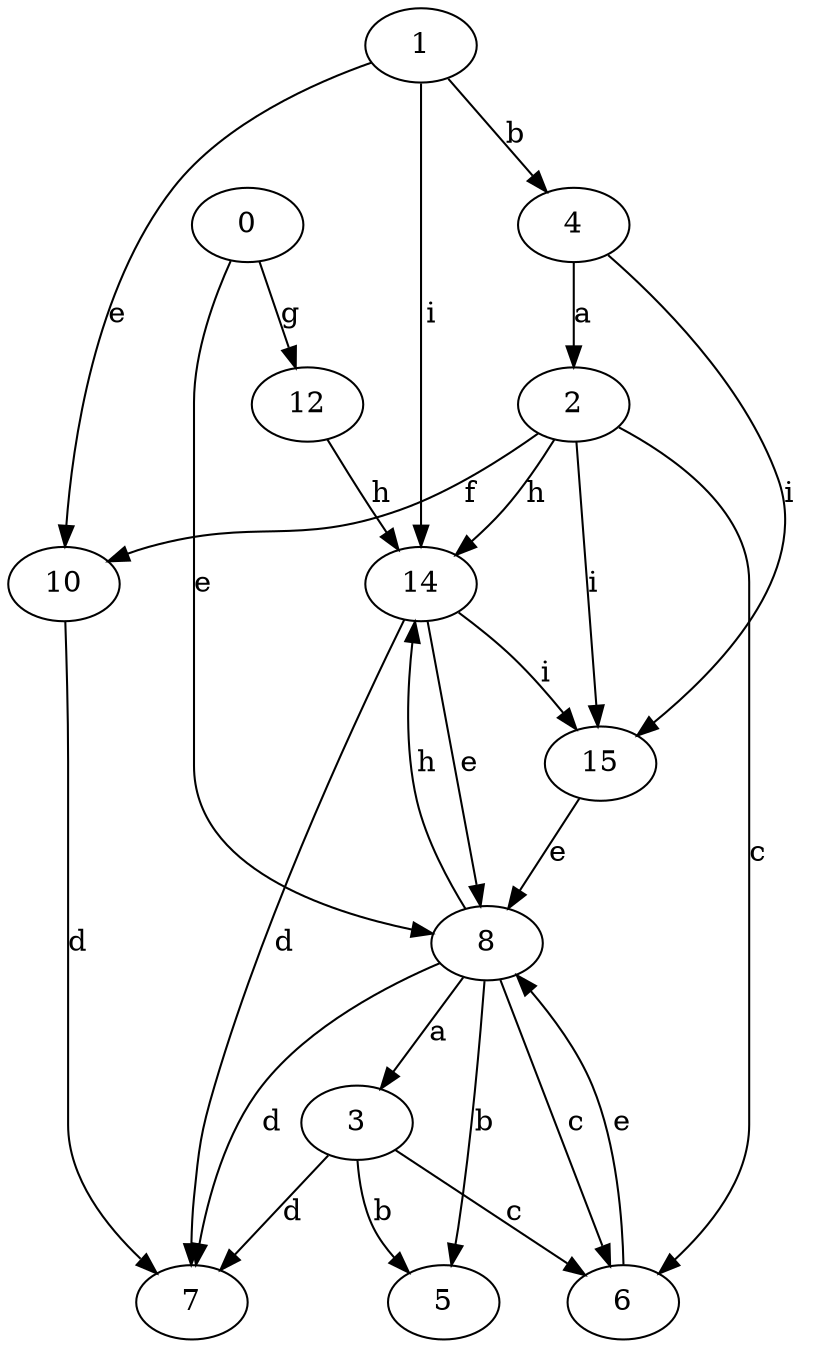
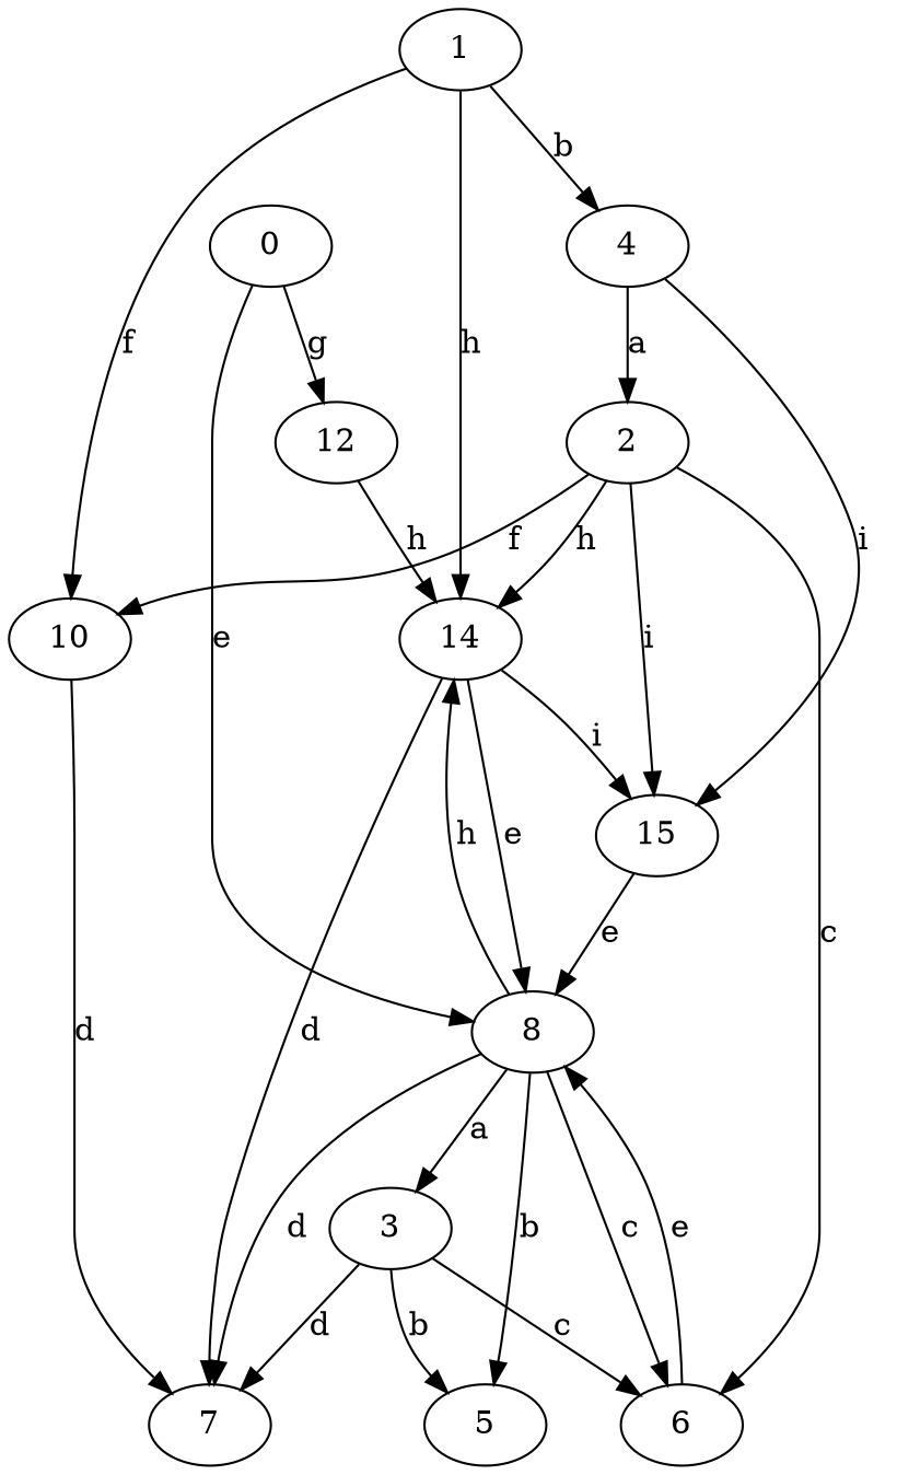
  strict digraph {
    1
    4
    10
    14
    2
    15
    7
    8
    6
    3
    5
    0
    12
    1 -> 4 [label=b]
-   1 -> 10 [label=e]
-   1 -> 14 [label=i]
+   1 -> 10 [label=f]
+   1 -> 14 [label=h]
    4 -> 2 [label=a]
    4 -> 15 [label=i]
    10 -> 7 [label=d]
    14 -> 15 [label=i]
    14 -> 7 [label=d]
    14 -> 8 [label=e]
    2 -> 10 [label=f]
    2 -> 14 [label=h]
    2 -> 15 [label=i]
    2 -> 6 [label=c]
    15 -> 8 [label=e]
    8 -> 14 [label=h]
    8 -> 7 [label=d]
    8 -> 6 [label=c]
    8 -> 3 [label=a]
    8 -> 5 [label=b]
    6 -> 8 [label=e]
    3 -> 7 [label=d]
    3 -> 6 [label=c]
    3 -> 5 [label=b]
    0 -> 8 [label=e]
    0 -> 12 [label=g]
    12 -> 14 [label=h]
  }
